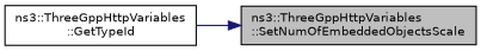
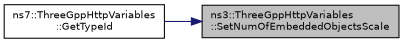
  digraph {
    rankdir=RL
    node [color=black fontname=Helvetica fontsize=10 shape=record style=filled]
    n1 [fillcolor=grey75 fontcolor=black height=0.2 label="ns3::ThreeGppHttpVariables\l::SetNumOfEmbeddedObjectsScale" width=0.4]
-   n2 [fillcolor=white height=0.2 label="ns3::ThreeGppHttpVariables\l::GetTypeId" width=0.4]
+   n2 [fillcolor=white height=0.2 label="ns7::ThreeGppHttpVariables\l::GetTypeId" width=0.4]
    n1 -> n2 [color=midnightblue dir=back fontname=Helvetica fontsize=10 labelfontname=Helvetica labelfontsize=10 style=solid]
  }
